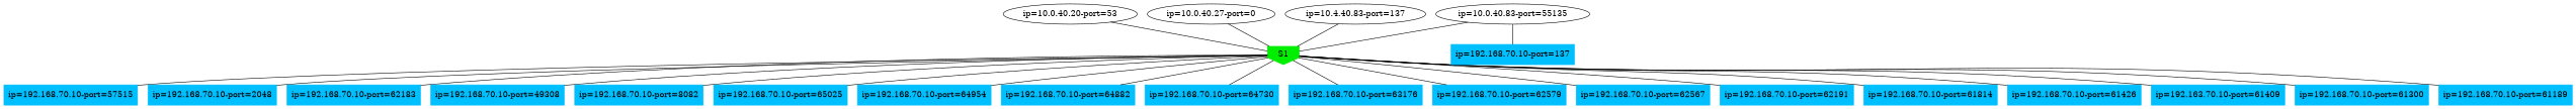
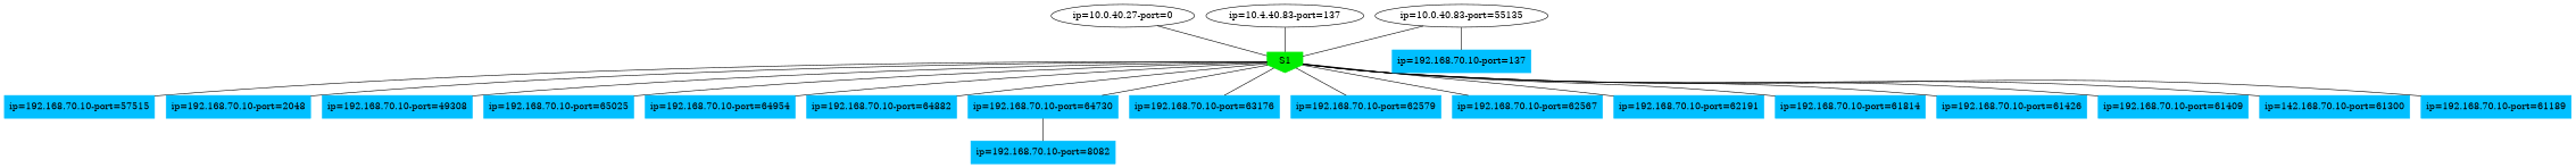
  graph {
    node [color=deepskyblue shape=box style=filled]
    edge [arrowhead=vee]
-   n1 [label="ip=10.0.40.20-port=53" color="" shape="" style=""]
    n2 [color=green2 label=S1 shape=invhouse]
    n3 [label="ip=192.168.70.10-port=57515"]
    n4 [label="ip=192.168.70.10-port=2048"]
-   n5 [label="ip=192.168.70.10-port=62183"]
    n6 [label="ip=192.168.70.10-port=49308"]
    n7 [label="ip=192.168.70.10-port=8082"]
    n8 [label="ip=192.168.70.10-port=65025"]
    n9 [label="ip=192.168.70.10-port=64954"]
    n10 [label="ip=192.168.70.10-port=64882"]
    n11 [label="ip=192.168.70.10-port=64730"]
    n12 [label="ip=192.168.70.10-port=63176"]
    n13 [label="ip=192.168.70.10-port=62579"]
    n14 [label="ip=192.168.70.10-port=62567"]
    n15 [label="ip=192.168.70.10-port=62191"]
    n16 [label="ip=192.168.70.10-port=61814"]
    n17 [label="ip=192.168.70.10-port=61426"]
-   n18 [label="ip=192.163.70.10-port=61409"]
-   n19 [label="ip=192.168.70.10-port=61300"]
+   n18 [label="ip=192.168.70.10-port=61409"]
+   n19 [label="ip=142.168.70.10-port=61300"]
    n20 [label="ip=192.168.70.10-port=61189"]
    n21 [label="ip=10.0.40.27-port=0" color="" shape="" style=""]
    n22 [label="ip=10.0.40.83-port=55135" color="" shape="" style=""]
    n23 [label="ip=192.168.70.10-port=137"]
    n24 [label="ip=10.4.40.83-port=137" color="" shape="" style=""]
-   n1 -- n2
    n2 -- n3
    n2 -- n4
-   n2 -- n5
    n2 -- n6
-   n2 -- n7
+   n11 -- n7
    n2 -- n8
    n2 -- n9
    n2 -- n10
    n2 -- n11
    n2 -- n12
    n2 -- n13
    n2 -- n14
    n2 -- n15
    n2 -- n16
    n2 -- n17
    n2 -- n18
    n2 -- n19
    n2 -- n20
    n21 -- n2
    n22 -- n2
    n22 -- n23
    n24 -- n2
  }
